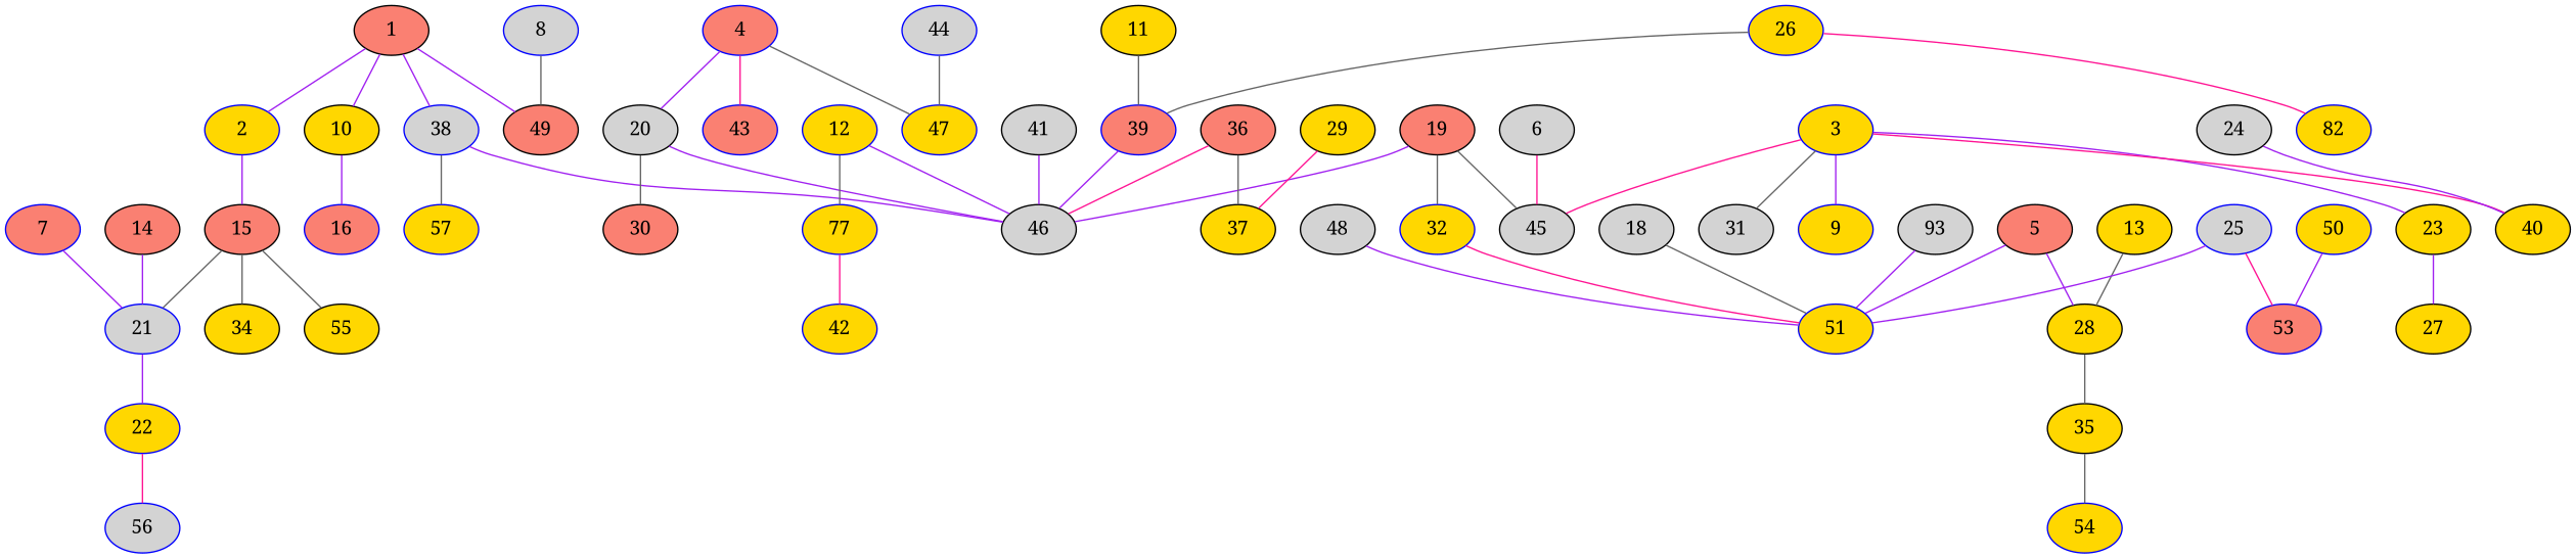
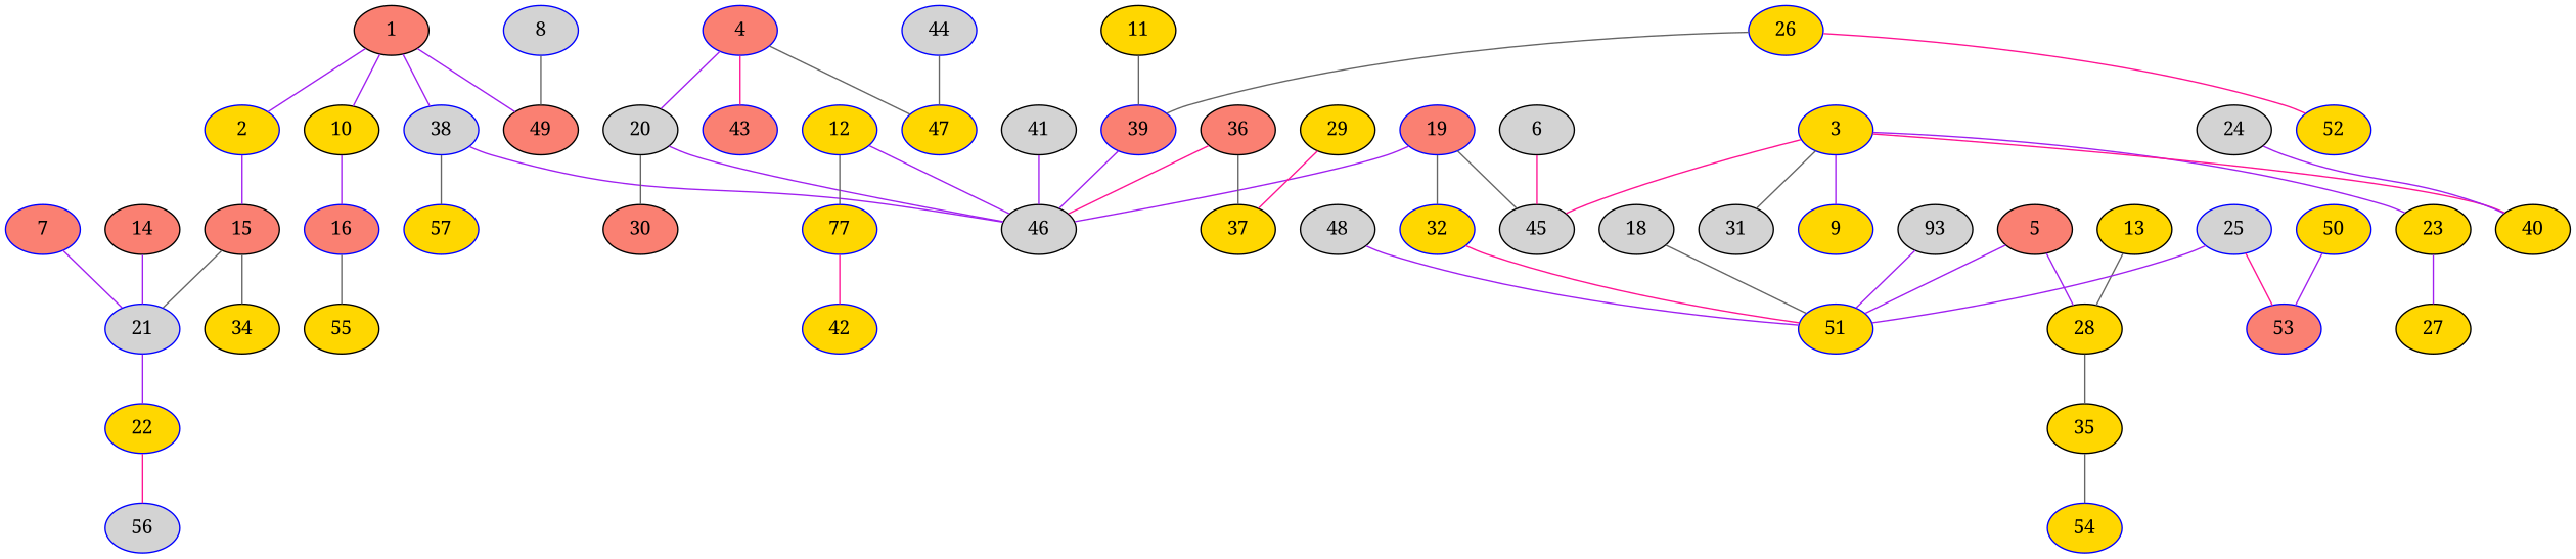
  graph {
    fontname="Noto Serif"
    node [color=black fillcolor=gold fontname="Noto Serif" style=filled]
    edge [color=purple fontname="Noto Serif" weight=1.0]
    1 [fillcolor=salmon]
    2 [color=blue]
    10
    38 [color=blue fillcolor=lightgrey]
    49 [fillcolor=salmon]
    15 [fillcolor=salmon]
    16 [color=blue fillcolor=salmon]
    46 [fillcolor=lightgrey]
    57 [color=blue]
    21 [color=blue fillcolor=lightgrey]
    34
    55
    3 [color=blue]
    9 [color=blue]
    23
    31 [fillcolor=lightgrey]
    40
    45 [fillcolor=lightgrey]
    27
    4 [color=blue fillcolor=salmon]
    20 [fillcolor=lightgrey]
    43 [color=blue fillcolor=salmon]
    47 [color=blue]
    30 [fillcolor=salmon]
    5 [fillcolor=salmon]
    28
    51 [color=blue]
    35
    6 [fillcolor=lightgrey]
    7 [color=blue fillcolor=salmon]
    22 [color=blue]
    8 [color=blue fillcolor=lightgrey]
    11
    39 [color=blue fillcolor=salmon]
    n35 [color=blue label=77]
    12 [color=blue]
    42 [color=blue]
    13
    14 [fillcolor=salmon]
    18 [fillcolor=lightgrey]
-   19 [fillcolor=salmon]
+   19 [color=blue fillcolor=salmon]
    32 [color=blue]
    56 [color=blue fillcolor=lightgrey]
    24 [fillcolor=lightgrey]
    25 [color=blue fillcolor=lightgrey]
    53 [color=blue fillcolor=salmon]
    26 [color=blue]
-   52 [color=blue label=82]
+   52 [color=blue]
    54 [color=blue]
    29
    37
    n52 [fillcolor=lightgrey label=93]
    36 [fillcolor=salmon]
    41 [fillcolor=lightgrey]
    44 [color=blue fillcolor=lightgrey]
    48 [fillcolor=lightgrey]
    50 [color=blue]
    1 -- 2
    1 -- 10
    1 -- 38
    1 -- 49
    2 -- 15
    10 -- 16
    38 -- 46
    38 -- 57 [color=gray40]
    15 -- 21 [color=gray40]
    15 -- 34 [color=gray40]
-   15 -- 55 [color=gray40]
+   16 -- 55 [color=gray40]
    21 -- 22
    3 -- 9
    3 -- 23
    3 -- 31 [color=gray40]
    3 -- 40 [color=deeppink]
    3 -- 45 [color=deeppink]
    23 -- 27
    4 -- 20
    4 -- 43 [color=deeppink]
    4 -- 47 [color=gray40]
    20 -- 46
    20 -- 30 [color=gray40]
    5 -- 28
    5 -- 51
    28 -- 35 [color=gray40]
    35 -- 54 [color=gray40]
    6 -- 45 [color=deeppink]
    7 -- 21
    22 -- 56 [color=deeppink]
    8 -- 49 [color=gray40]
    11 -- 39 [color=gray40]
    39 -- 46
    n35 -- 42 [color=deeppink]
    12 -- 46
    12 -- n35 [color=gray40]
    13 -- 28 [color=gray40]
    14 -- 21
    18 -- 51 [color=gray40]
    19 -- 46
    19 -- 45 [color=gray40]
    19 -- 32 [color=gray40]
    32 -- 51 [color=deeppink]
    24 -- 40
    25 -- 51
    25 -- 53 [color=deeppink]
    26 -- 39 [color=gray40]
    26 -- 52 [color=deeppink]
    29 -- 37 [color=deeppink]
    n52 -- 51
    36 -- 46 [color=deeppink]
    36 -- 37 [color=gray40]
    41 -- 46
    44 -- 47 [color=gray40]
    48 -- 51
    50 -- 53
  }
